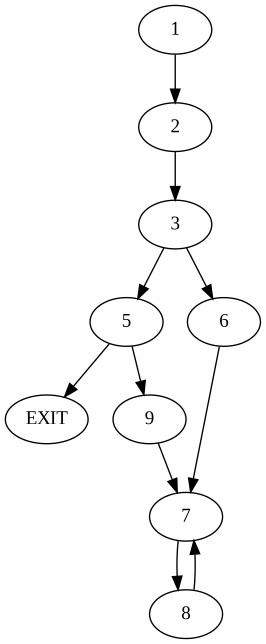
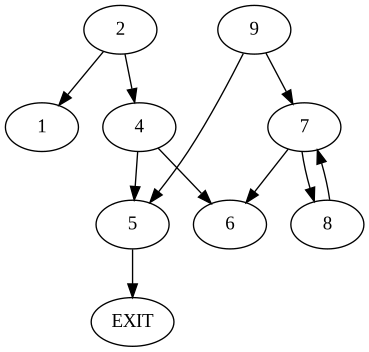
  digraph {
    fontname="Liberation Serif"
    node [fontname="Liberation Serif"]
    edge [fontname="Liberation Serif"]
    1
    2
    n3 [label=EXIT]
-   3
+   3 [label=4]
    5
    6
    7
    8
    9
-   1 -> 2
+   2 -> 1
    2 -> 3
    3 -> 5
    3 -> 6
    5 -> n3
-   6 -> 7
+   7 -> 6
    7 -> 8
    8 -> 7
-   5 -> 9
+   9 -> 5
    9 -> 7
  }
